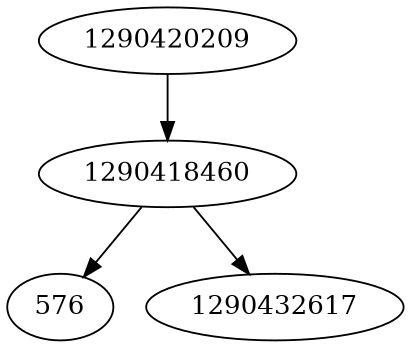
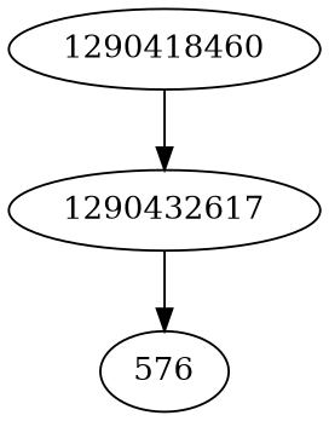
  strict digraph {
-   1290420209
    1290418460
    576
    1290432617
-   1290420209 -> 1290418460
-   1290418460 -> 576
+   1290432617 -> 576
    1290418460 -> 1290432617
  }
